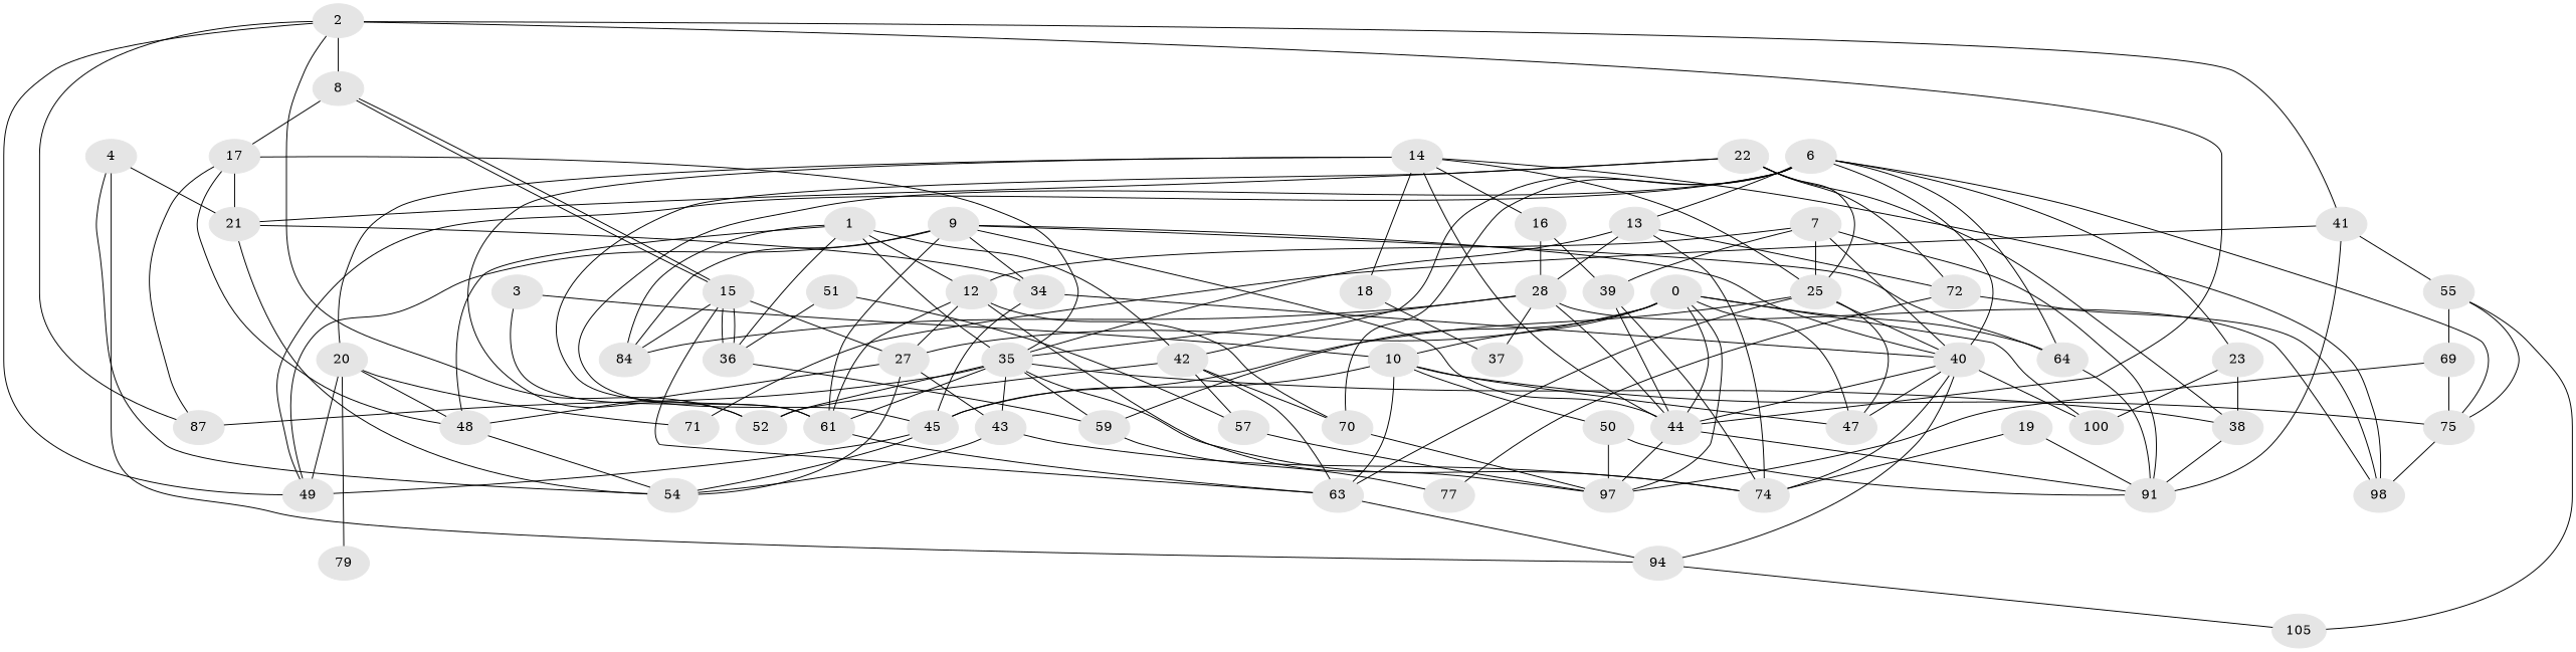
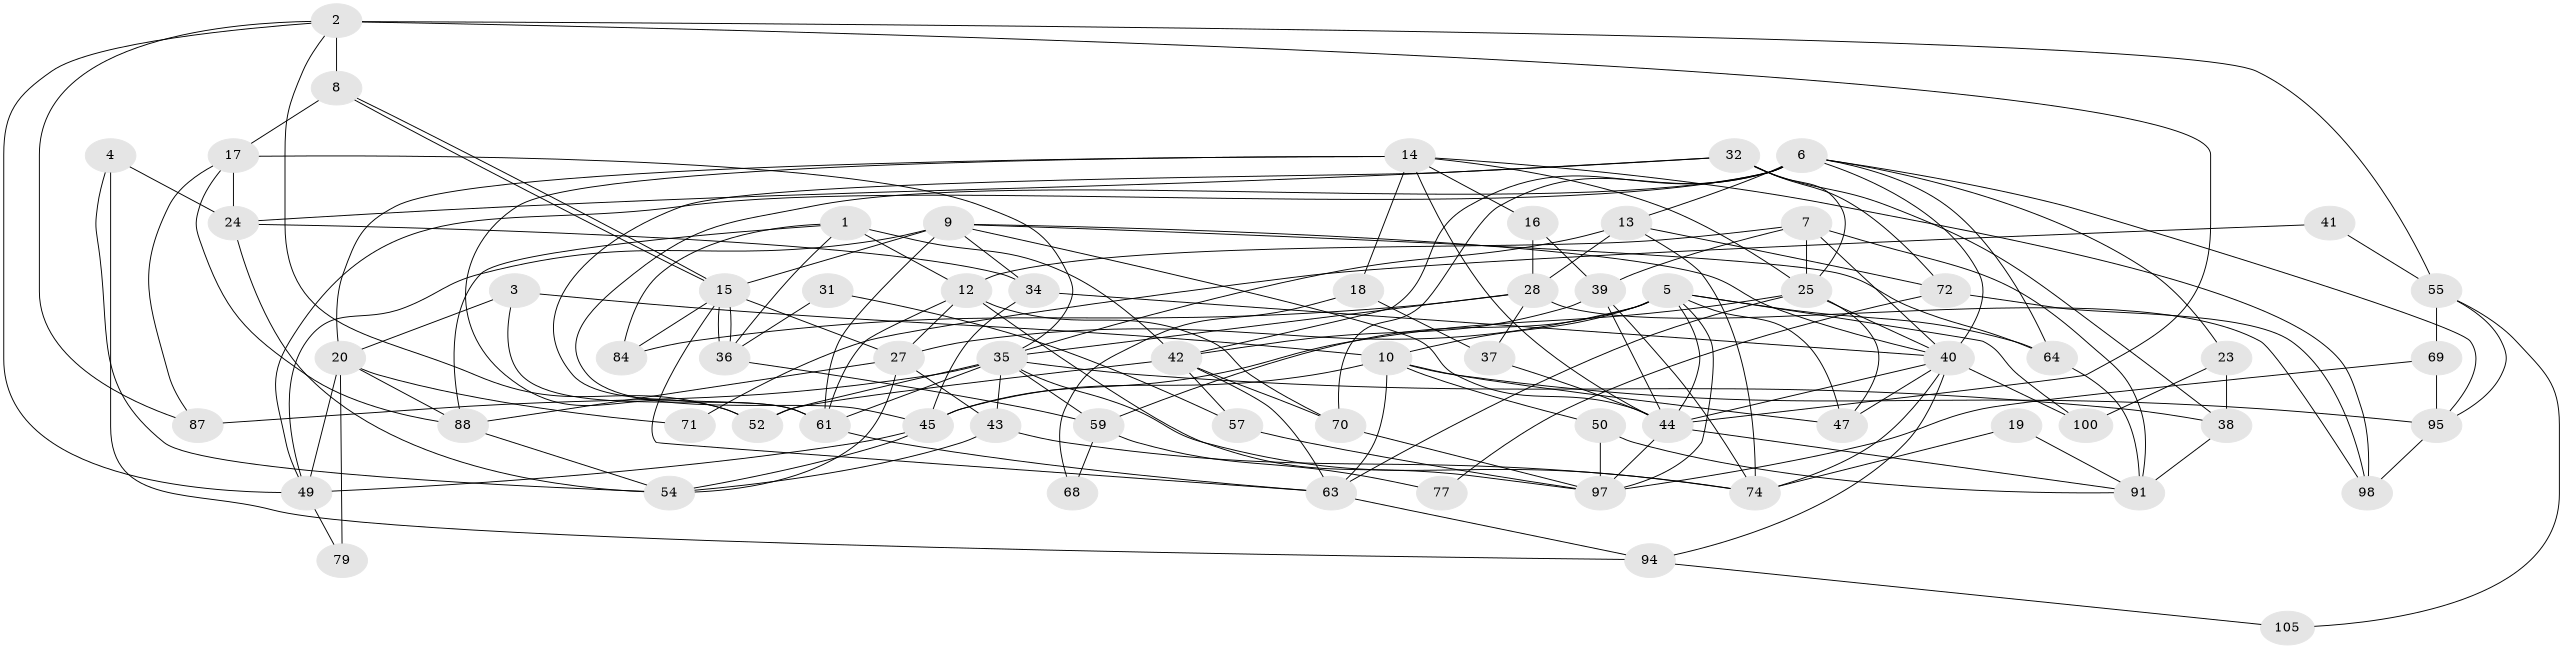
  graph {
    node [color=gray90 style=filled]
    1 [super="+11"]
    12 [super="+67"]
    35 [super="+58"]
    36
    42 [super="+106"]
-   48 [super="+102"]
+   48 [super="+102" label=88]
    84
    61 [super="+83"]
    27 [super="+90"]
    97
    70
    52 [super="+56"]
    87
    59 [super="+62"]
    74 [super="+85"]
    38
    43
    63 [super="+93"]
    57
    54 [super="+86"]
    2 [super="+21"]
    8
    41
    44 [super="+60"]
    49 [super="+89"]
    15 [super="+81"]
    17 [super="+32"]
    91 [super="+92"]
    71
    55
    79
    10 [super="+66"]
    47 [super="+103"]
    45 [super="+82"]
-   95 [super="+104" label=75]
+   95 [super="+104"]
    50
    3
    20 [super="+101"]
-   24 [super="+88" label=21]
+   24 [super="+88"]
    34
    4
    94
    105
-   5 [super="+65" label=0]
+   5 [super="+65"]
    64 [super="+78"]
    100
+   68
    77
    6 [super="+75"]
    13 [super="+46"]
    23 [super="+51"]
    40 [super="+53"]
    28 [super="+30"]
    72 [super="+73"]
    98
    7 [super="+26"]
    25 [super="+99"]
    39
    9 [super="+29"]
    37
    14 [super="+76"]
    16
    18
    19
-   22 [super="+33"]
-   31 [label=51]
+   22 [super="+33" label=32]
+   31
    69
    1 -- 12
-   1 -- 35
    1 -- 36
    1 -- 42
    1 -- 48
    1 -- 84
    12 -- 61
    12 -- 27
    12 -- 97
    12 -- 70
    35 -- 61
    35 -- 52
    35 -- 87
    35 -- 59
    35 -- 74
    35 -- 38
    35 -- 43
    36 -- 59 [weight=2]
    42 -- 70
    42 -- 52
    42 -- 63
    42 -- 57
    48 -- 54
    61 -- 63
    27 -- 48
    27 -- 43
    27 -- 54
    70 -- 97
+   59 -- 68
    59 -- 77
    38 -- 91
    43 -- 74
    43 -- 54
    63 -- 94
    57 -- 97
    2 -- 52
    2 -- 87
    2 -- 8
-   2 -- 41
+   2 -- 55
    2 -- 44
    2 -- 49
    8 -- 15
    8 -- 15
    8 -- 17
-   41 -- 91
    41 -- 71
    41 -- 55
    44 -- 97
    44 -- 91
+   49 -- 79
    15 -- 36
    15 -- 36
    15 -- 84
    15 -- 27
    15 -- 63
    17 -- 35
    17 -- 48
    17 -- 87
    17 -- 24
    55 -- 95
    55 -- 105
    55 -- 69
    10 -- 63
    10 -- 47
    10 -- 45
    10 -- 95
    10 -- 50
    45 -- 54
    45 -- 49
    95 -- 98
    50 -- 97
    50 -- 91
    3 -- 61
    3 -- 10
+   3 -- 20
    20 -- 48
    20 -- 49
    20 -- 71
    20 -- 79
    24 -- 54
    24 -- 34
    34 -- 45
    34 -- 40
    4 -- 54
    4 -- 24
    4 -- 94
    94 -- 105
    5 -- 27
    5 -- 97
    5 -- 59
    5 -- 44
    5 -- 10
    5 -- 47
    5 -- 64
    5 -- 100
    64 -- 91
    6 -- 42
    6 -- 70
    6 -- 49
    6 -- 45
    6 -- 95
    6 -- 64
    6 -- 13
    6 -- 23
    6 -- 40
    13 -- 35 [weight=2]
    13 -- 74
    13 -- 28
    13 -- 72
    23 -- 38
    23 -- 100
    40 -- 74
    40 -- 44
    40 -- 47
    40 -- 94
    40 -- 100
    28 -- 35
    28 -- 84
    28 -- 98
    28 -- 37
    72 -- 77
    72 -- 98
    7 -- 12
    7 -- 91
    7 -- 40
    7 -- 25
    7 -- 39
    25 -- 63
    25 -- 47
    25 -- 45
    25 -- 40
+   39 -- 42
    39 -- 74
    39 -- 44
    9 -- 61
    9 -- 44
    9 -- 49
-   9 -- 84
+   9 -- 15
    9 -- 34
    9 -- 64
    9 -- 40
-   28 -- 44
+   37 -- 44
    14 -- 52
    14 -- 44
    14 -- 20
    14 -- 98
    14 -- 25
    14 -- 16
    14 -- 18
    16 -- 28
    16 -- 39
+   18 -- 68
    18 -- 37
    19 -- 74
    19 -- 91
    22 -- 61
    22 -- 38
    22 -- 24
    22 -- 72
    22 -- 25
    31 -- 36
    31 -- 57
    69 -- 97
    69 -- 95
  }
